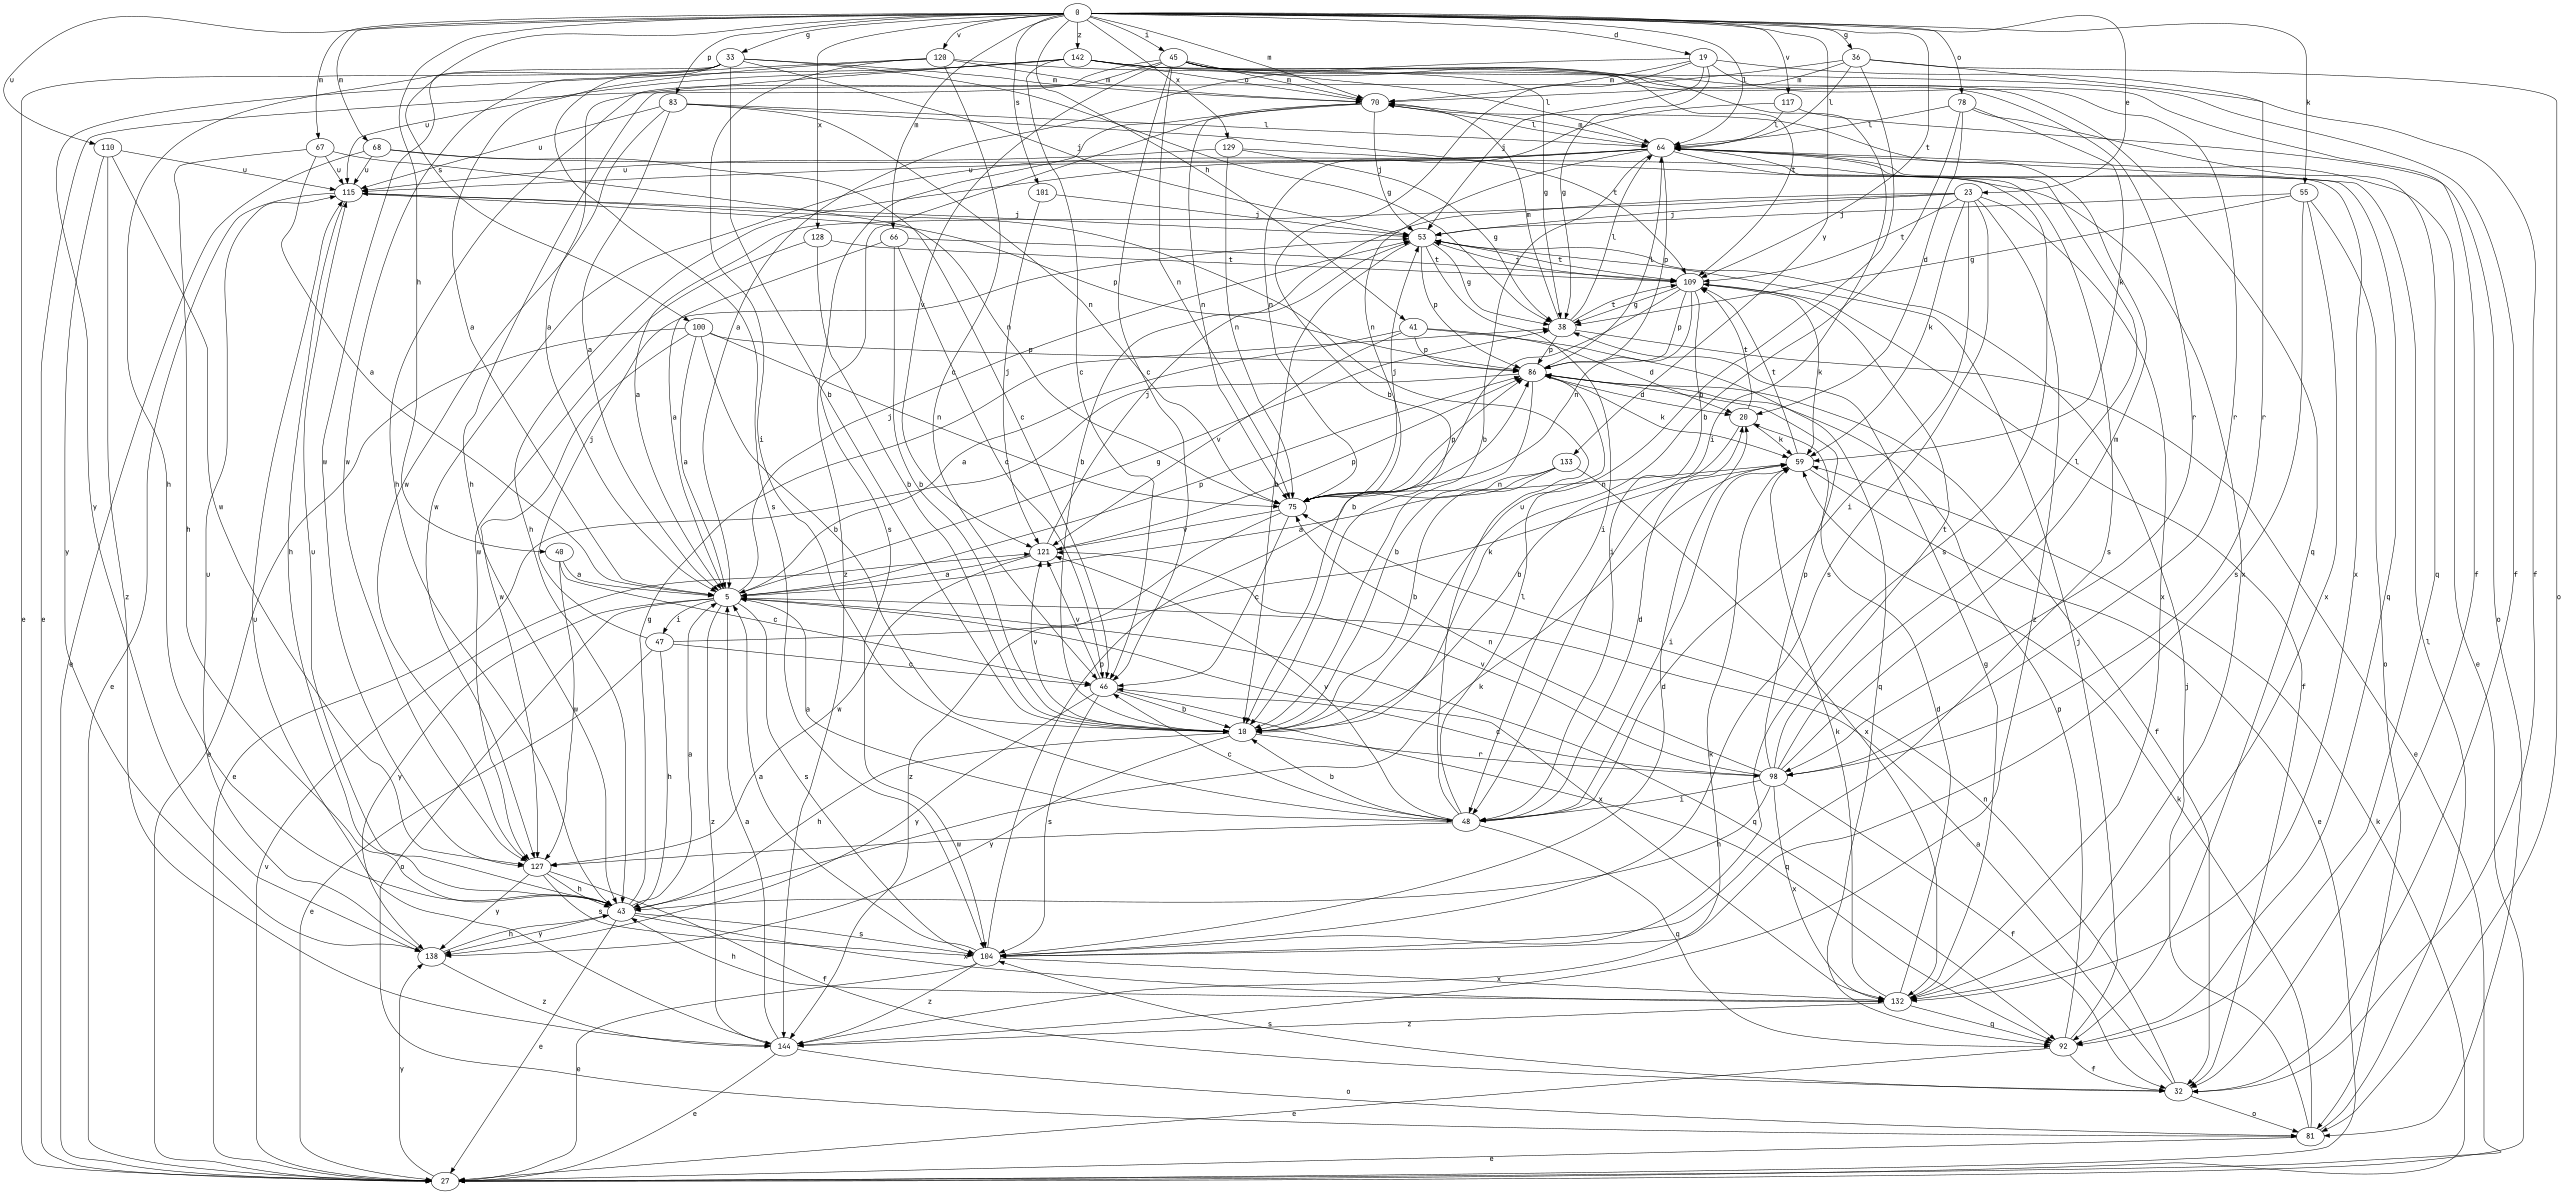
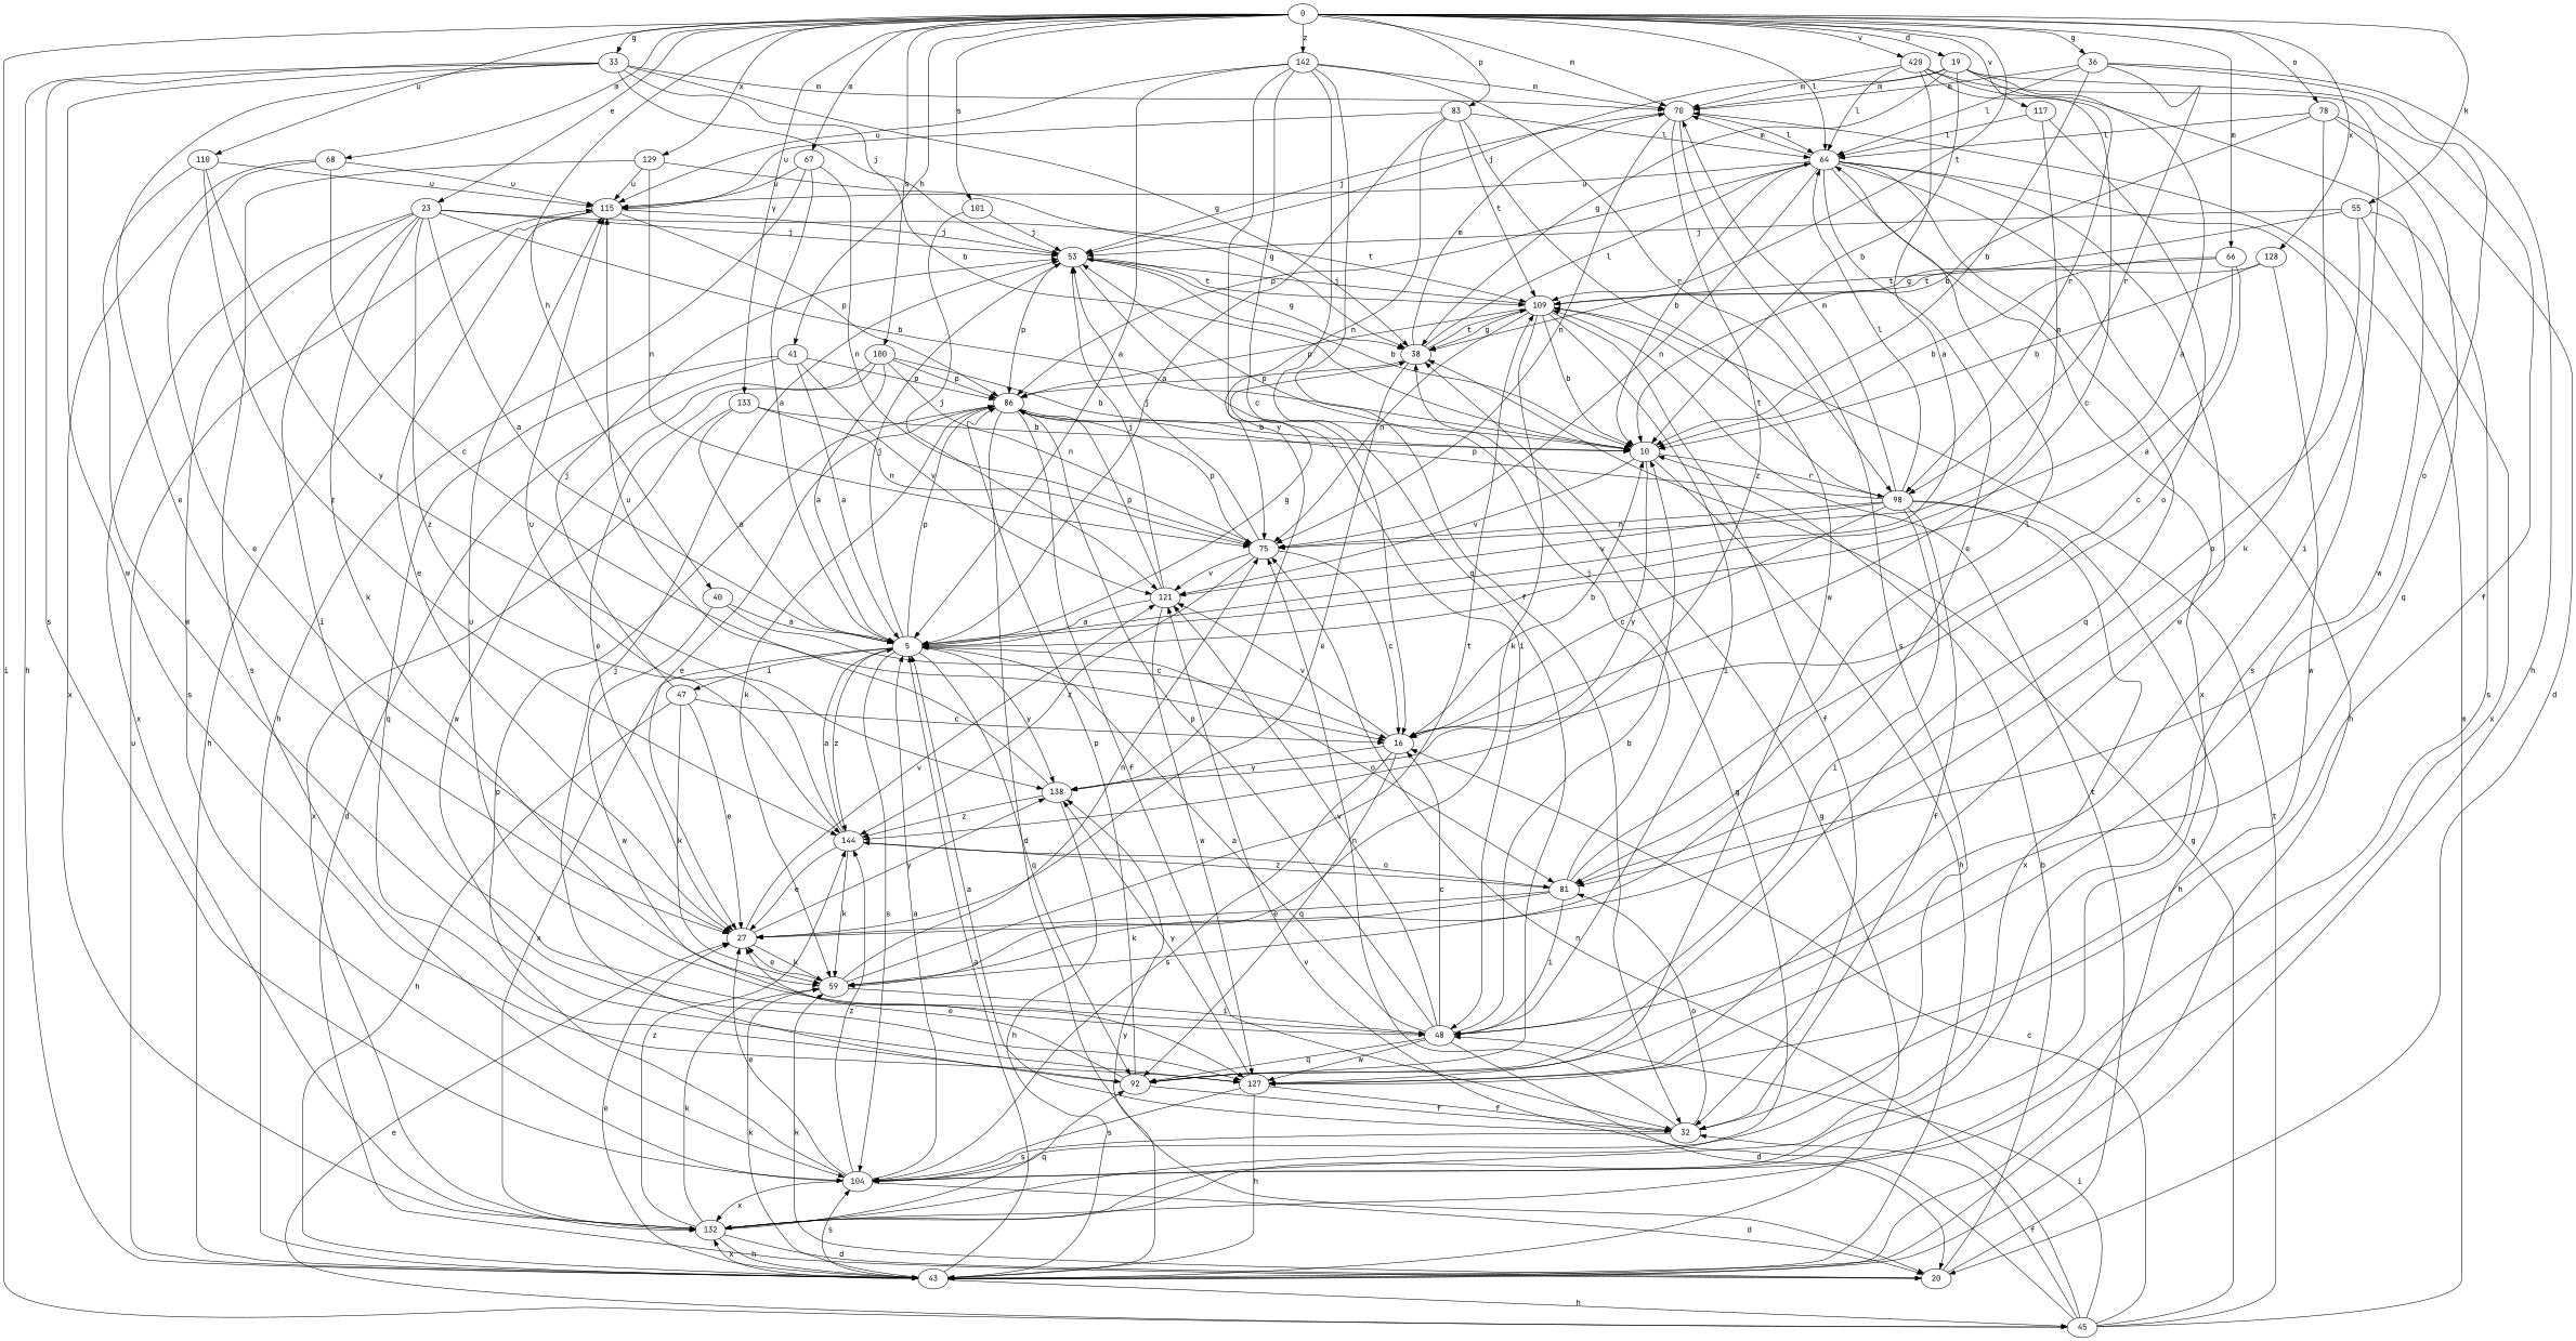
  strict digraph {
    fontname="JetBrains Mono"
    node [fontname="JetBrains Mono"]
    edge [fontname="JetBrains Mono"]
    0
    19
    23
    33
    36
    40
    41
    45
    55
    64
    66
    67
    68
    70
    78
    83
    100
    101
    109
    110
    117
-   120
+   120 [label=420]
    128
    129
    133
    142
    5
    38
    53
    10
    98
    32
    104
    132
    144
    59
    48
    43
    27
    127
    81
-   16 [label=46]
+   16
    86
    92
    121
    n46 [label=20]
    75
    115
    138
    47
    0 -> 19 [label=d]
    0 -> 23 [label=e]
    0 -> 33 [label=g]
    0 -> 36 [label=g]
    0 -> 40 [label=h]
    0 -> 41 [label=h]
    0 -> 45 [label=i]
    0 -> 55 [label=k]
    0 -> 64 [label=l]
    0 -> 66 [label=m]
    0 -> 67 [label=m]
    0 -> 68 [label=m]
    0 -> 70 [label=m]
    0 -> 78 [label=o]
    0 -> 83 [label=p]
    0 -> 100 [label=s]
    0 -> 101 [label=s]
    0 -> 109 [label=t]
    0 -> 110 [label=u]
    0 -> 117 [label=v]
    0 -> 120 [label=v]
    0 -> 128 [label=x]
    0 -> 129 [label=x]
    0 -> 133 [label=y]
    0 -> 142 [label=z]
    19 -> 70 [label=m]
    19 -> 5 [label=a]
    19 -> 38 [label=g]
    19 -> 53 [label=j]
    19 -> 10 [label=b]
    19 -> 98 [label=r]
    19 -> 32 [label=f]
    23 -> 109 [label=t]
    23 -> 5 [label=a]
    23 -> 53 [label=j]
    23 -> 10 [label=b]
    23 -> 104 [label=s]
    23 -> 132 [label=x]
    23 -> 144 [label=z]
    23 -> 59 [label=k]
    23 -> 48 [label=i]
    33 -> 70 [label=m]
    33 -> 38 [label=g]
    33 -> 53 [label=j]
    33 -> 10 [label=b]
    33 -> 104 [label=s]
    33 -> 43 [label=h]
    33 -> 27 [label=e]
    33 -> 127 [label=w]
    36 -> 64 [label=l]
    36 -> 70 [label=m]
    36 -> 10 [label=b]
    36 -> 98 [label=r]
    36 -> 43 [label=h]
    36 -> 81 [label=o]
    40 -> 5 [label=a]
    40 -> 127 [label=w]
    40 -> 16 [label=c]
    41 -> 5 [label=a]
    41 -> 86 [label=p]
    41 -> 92 [label=q]
    41 -> 121 [label=v]
    41 -> n46 [label=d]
    45 -> 70 [label=m]
    45 -> 109 [label=t]
    45 -> 38 [label=g]
    45 -> 32 [label=f]
    45 -> 48 [label=i]
-   45 -> 43 [label=h]
+   43 -> 45 [label=h]
    45 -> 27 [label=e]
    45 -> 16 [label=c]
    45 -> 121 [label=v]
    45 -> 75 [label=n]
    55 -> 38 [label=g]
    55 -> 53 [label=j]
    55 -> 104 [label=s]
    55 -> 132 [label=x]
    55 -> 81 [label=o]
    64 -> 70 [label=m]
    64 -> 10 [label=b]
    64 -> 104 [label=s]
    64 -> 132 [label=x]
    64 -> 43 [label=h]
    64 -> 27 [label=e]
    64 -> 127 [label=w]
    64 -> 86 [label=p]
    64 -> 92 [label=q]
    64 -> 75 [label=n]
    64 -> 115 [label=u]
    66 -> 109 [label=t]
    66 -> 5 [label=a]
    66 -> 10 [label=b]
    66 -> 16 [label=c]
    67 -> 5 [label=a]
    67 -> 43 [label=h]
    67 -> 75 [label=n]
    67 -> 115 [label=u]
    68 -> 132 [label=x]
    68 -> 27 [label=e]
    68 -> 16 [label=c]
    68 -> 115 [label=u]
    70 -> 64 [label=l]
    70 -> 53 [label=j]
    70 -> 104 [label=s]
    70 -> 144 [label=z]
    70 -> 75 [label=n]
    78 -> 64 [label=l]
    78 -> 10 [label=b]
    78 -> 59 [label=k]
    78 -> 92 [label=q]
    78 -> n46 [label=d]
    83 -> 64 [label=l]
    83 -> 109 [label=t]
    83 -> 5 [label=a]
    83 -> 127 [label=w]
    83 -> 75 [label=n]
    83 -> 115 [label=u]
    100 -> 5 [label=a]
    100 -> 10 [label=b]
    100 -> 27 [label=e]
    100 -> 127 [label=w]
    100 -> 86 [label=p]
    100 -> 75 [label=n]
    101 -> 53 [label=j]
    101 -> 121 [label=j]
    109 -> 38 [label=g]
    109 -> 53 [label=j]
    109 -> 10 [label=b]
    109 -> 32 [label=f]
    109 -> 59 [label=k]
    109 -> 48 [label=i]
    109 -> 86 [label=p]
    109 -> 75 [label=n]
    110 -> 144 [label=z]
    110 -> 127 [label=w]
    110 -> 115 [label=u]
    110 -> 138 [label=y]
    117 -> 64 [label=l]
    117 -> 81 [label=o]
    117 -> 75 [label=n]
    120 -> 64 [label=l]
    120 -> 70 [label=m]
    120 -> 5 [label=a]
    120 -> 48 [label=i]
    120 -> 127 [label=w]
    120 -> 16 [label=c]
    128 -> 109 [label=t]
    128 -> 10 [label=b]
    128 -> 127 [label=w]
    129 -> 38 [label=g]
    129 -> 104 [label=s]
    129 -> 75 [label=n]
    129 -> 115 [label=u]
    133 -> 5 [label=a]
    133 -> 10 [label=b]
    133 -> 132 [label=x]
    133 -> 75 [label=n]
-   142 -> 70 [label=o]
+   142 -> 70 [label=m]
    142 -> 5 [label=a]
    142 -> 98 [label=r]
    142 -> 32 [label=f]
    142 -> 16 [label=c]
    142 -> 92 [label=q]
    142 -> 115 [label=u]
    142 -> 138 [label=y]
    5 -> 38 [label=g]
    5 -> 53 [label=j]
    5 -> 104 [label=s]
    5 -> 132 [label=x]
    5 -> 144 [label=z]
    5 -> 81 [label=o]
    5 -> 86 [label=p]
    5 -> 92 [label=q]
    5 -> 138 [label=y]
    5 -> 47 [label=i]
    38 -> 64 [label=l]
    38 -> 70 [label=m]
    38 -> 109 [label=t]
    38 -> 27 [label=e]
    38 -> 86 [label=p]
    53 -> 109 [label=t]
    53 -> 38 [label=g]
    53 -> 10 [label=b]
    53 -> 48 [label=i]
    53 -> 86 [label=p]
    10 -> 98 [label=r]
    10 -> 43 [label=h]
    10 -> 121 [label=v]
    10 -> 138 [label=y]
    98 -> 64 [label=l]
    98 -> 70 [label=m]
    98 -> 109 [label=t]
    98 -> 32 [label=f]
    98 -> 132 [label=x]
    98 -> 48 [label=i]
    98 -> 43 [label=h]
    98 -> 16 [label=c]
    98 -> 86 [label=p]
    98 -> 121 [label=v]
    98 -> 75 [label=n]
    32 -> 5 [label=a]
    32 -> 104 [label=s]
    32 -> 81 [label=o]
    32 -> 75 [label=n]
    104 -> 5 [label=a]
    104 -> 132 [label=x]
    104 -> 144 [label=z]
    104 -> 27 [label=e]
    104 -> 86 [label=p]
    104 -> n46 [label=d]
    132 -> 38 [label=g]
    132 -> 144 [label=z]
    132 -> 59 [label=k]
    132 -> 43 [label=h]
    132 -> 92 [label=q]
    132 -> n46 [label=d]
    144 -> 5 [label=a]
    144 -> 59 [label=k]
    144 -> 27 [label=e]
    144 -> 81 [label=o]
    144 -> 115 [label=u]
    59 -> 109 [label=t]
    59 -> 48 [label=i]
    59 -> 27 [label=e]
    59 -> 75 [label=n]
    48 -> 5 [label=a]
    48 -> 10 [label=b]
    48 -> 127 [label=w]
    48 -> 16 [label=c]
-   48 -> 86 [label=l]
+   48 -> 86 [label=p]
    48 -> 92 [label=q]
    48 -> 121 [label=v]
    48 -> n46 [label=d]
    48 -> 115 [label=u]
    43 -> 5 [label=a]
    43 -> 38 [label=g]
    43 -> 104 [label=s]
    43 -> 132 [label=x]
    43 -> 59 [label=k]
    43 -> 27 [label=e]
    43 -> 115 [label=u]
    43 -> 138 [label=y]
    27 -> 59 [label=k]
    27 -> 121 [label=v]
    27 -> 138 [label=y]
    127 -> 32 [label=f]
    127 -> 104 [label=s]
    127 -> 43 [label=h]
    127 -> 138 [label=y]
    81 -> 64 [label=l]
    81 -> 53 [label=j]
+   81 -> 144 [label=z]
    81 -> 59 [label=k]
+   81 -> 48 [label=i]
    81 -> 27 [label=e]
    16 -> 10 [label=b]
    16 -> 104 [label=s]
    16 -> 92 [label=q]
    16 -> 121 [label=v]
    16 -> 138 [label=y]
-   86 -> 64 [label=l]
    86 -> 10 [label=b]
    86 -> 32 [label=f]
    86 -> 59 [label=k]
    86 -> 27 [label=e]
    86 -> n46 [label=d]
    92 -> 53 [label=j]
    92 -> 32 [label=f]
    92 -> 27 [label=e]
    92 -> 86 [label=p]
    121 -> 5 [label=a]
    121 -> 53 [label=j]
    121 -> 127 [label=w]
    121 -> 86 [label=p]
    n46 -> 109 [label=t]
    n46 -> 10 [label=b]
    n46 -> 59 [label=k]
    75 -> 53 [label=j]
    75 -> 144 [label=z]
    75 -> 16 [label=c]
    75 -> 86 [label=p]
    75 -> 121 [label=v]
    115 -> 53 [label=j]
    115 -> 43 [label=h]
    115 -> 27 [label=e]
    115 -> 86 [label=p]
    138 -> 144 [label=z]
    138 -> 43 [label=h]
    138 -> 115 [label=u]
    47 -> 53 [label=j]
    47 -> 59 [label=k]
    47 -> 43 [label=h]
    47 -> 27 [label=e]
    47 -> 16 [label=c]
  }
